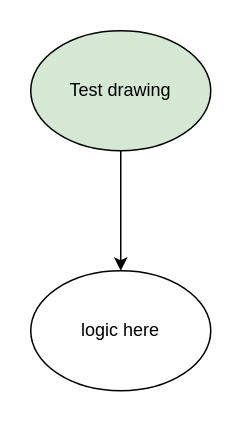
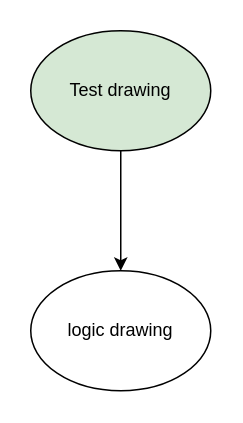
  <mxCell id="0" />
  <mxCell id="1" parent="0" />
  <mxCell id="2" style="edgeStyle=none;html=1;exitX=0.5;exitY=1;exitDx=0;exitDy=0;entryX=0.5;entryY=0;entryDx=0;entryDy=0;" edge="1" parent="1" source="3" target="4"><mxGeometry relative="1" as="geometry" /></mxCell>
  <mxCell id="3" value="Test drawing" style="ellipse;whiteSpace=wrap;html=1;fillColor=#d5e8d4;" vertex="1" parent="1"><mxGeometry x="20" y="20" width="120" height="80" as="geometry" /></mxCell>
- <mxCell id="4" value="logic here" style="ellipse;whiteSpace=wrap;html=1;" vertex="1" parent="1"><mxGeometry x="20" y="180" width="120" height="80" as="geometry" /></mxCell>
+ <mxCell id="4" value="logic drawing" style="ellipse;whiteSpace=wrap;html=1;" vertex="1" parent="1"><mxGeometry x="20" y="180" width="120" height="80" as="geometry" /></mxCell>
